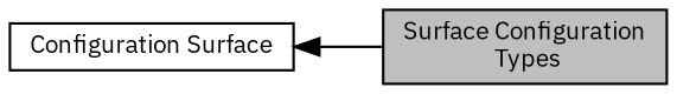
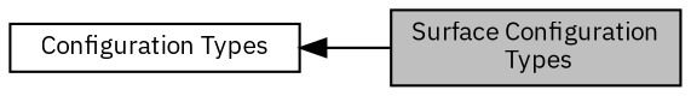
  digraph {
    rankdir=LR
    fontname="IBM Plex Sans"
    node [color=black fontname="IBM Plex Sans" fontsize=10 shape=box style=filled]
-   n1 [fillcolor=white height=0.2 label="Configuration Surface" width=0.4]
+   n1 [fillcolor=white height=0.2 label="Configuration Types" width=0.4]
    n2 [fillcolor=grey75 fontcolor=black height=0.2 label="Surface Configuration\l Types" width=0.4]
    n1 -> n2 [dir=back fontname="IBM Plex Sans" fontsize=10 labelfontname=Helvetica labelfontsize=10 shape=plaintext style=solid]
  }
